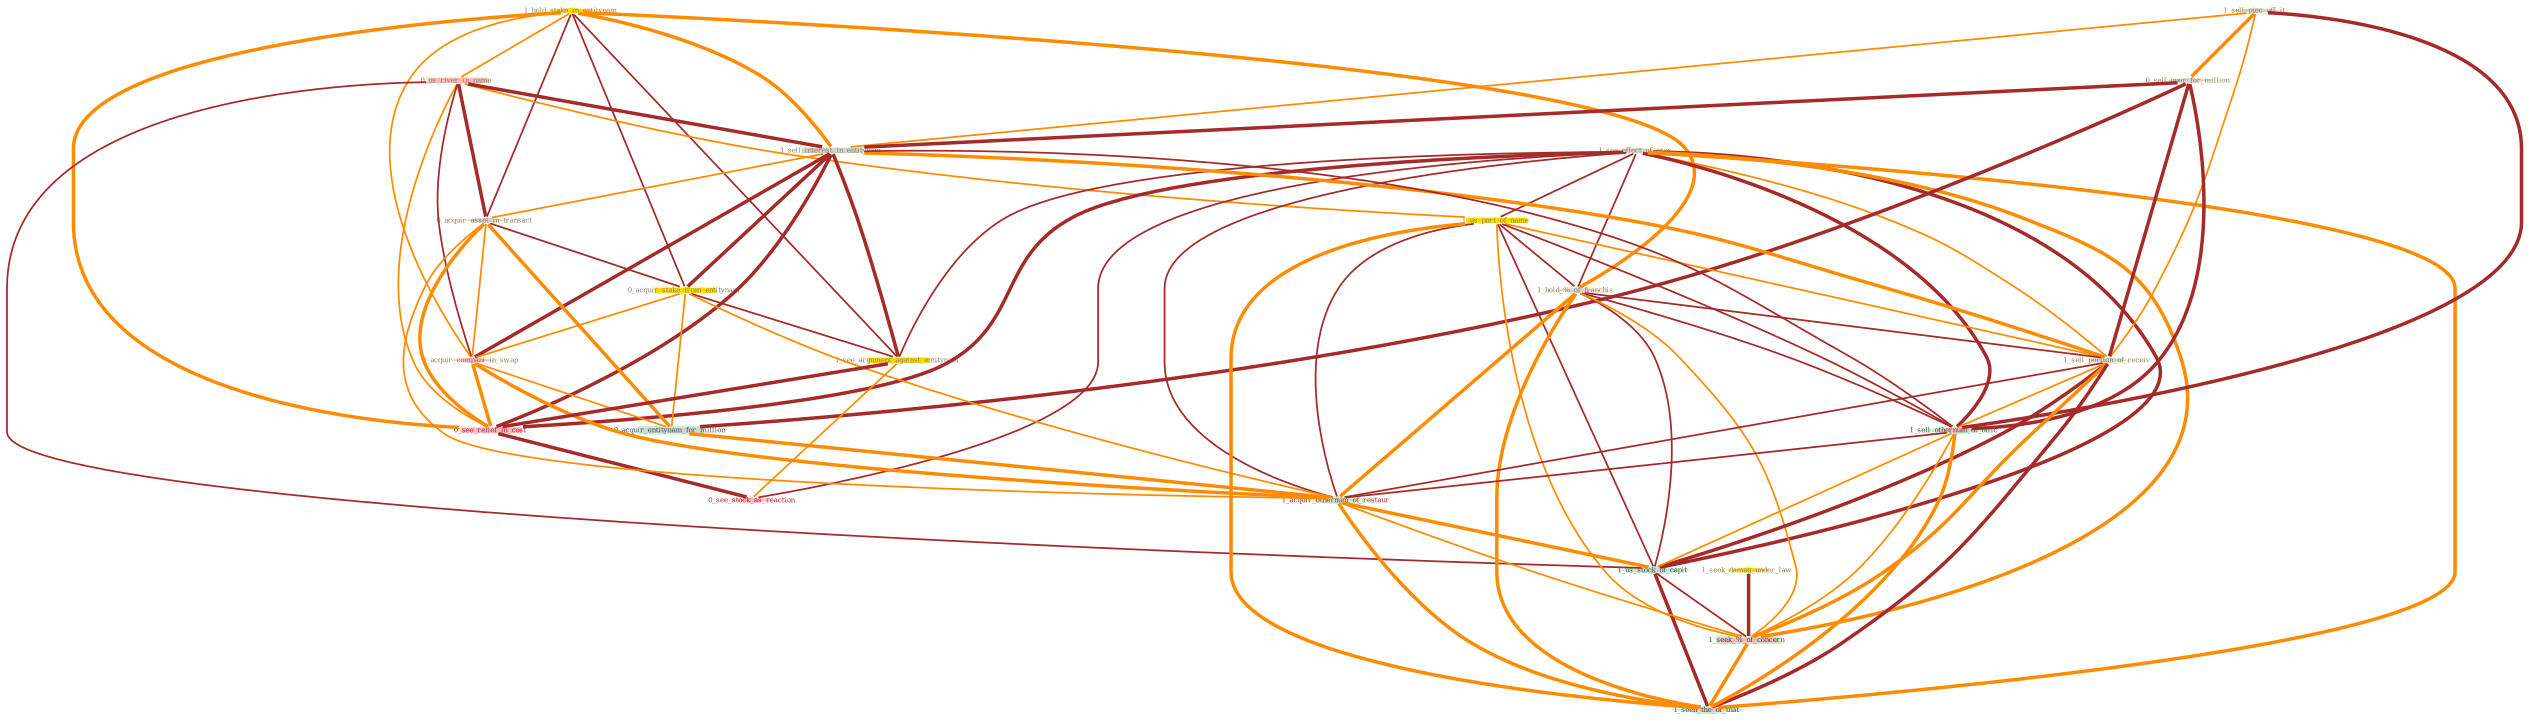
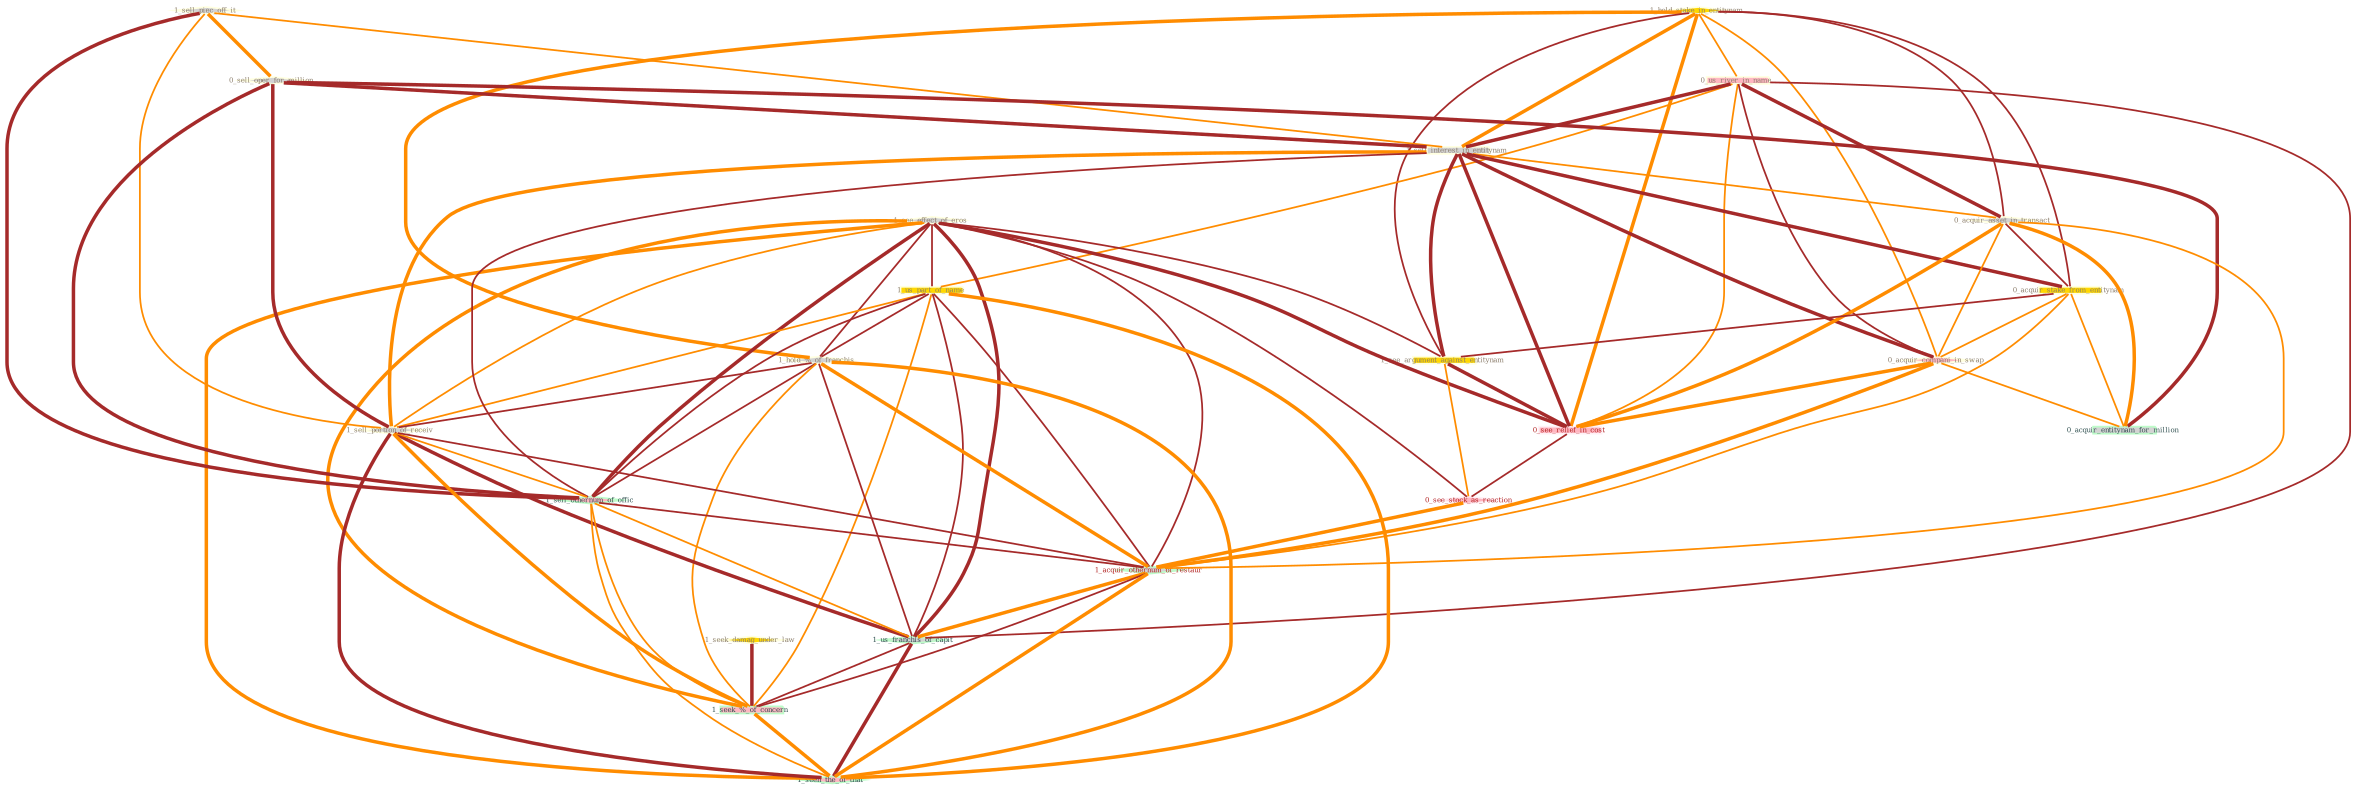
  graph {
    node [color="#ffffe0" fillcolor=lightgrey fixedsize=true fontcolor="#8b7d6b" fontsize=4 shape=diamond style=filled]
    edge [color=brown style=solid w=1]
    "0_see_relief_in_cost " [color="#fff0f5" fillcolor=lightpink fontcolor="#b22222" height=.06 shape=note width=.5]
    n2 [color="#fff0f5" fillcolor=lightpink fontcolor="#b22222" height=.06 label="0_see_stock_as_reaction" width=.5]
    "1_hold_stake_in_entitynam " [fillcolor=gold height=.06 width=.5]
    "0_us_river_in_name " [fillcolor=lightpink height=.06 shape=note width=.5]
    "1_see_effect_of_eros " [height=.06 width=.5]
    "1_seek_damag_under_law " [fillcolor=gold height=.06 width=.5]
    "1_sell_piec_off_it " [height=.06 width=.5]
    "0_sell_oper_for_million " [height=.06 width=.5]
    "1_us_part_of_name " [fillcolor=gold height=.06 shape=note width=.5]
    "1_sell_interest_in_entitynam " [height=.06 shape=note width=.5]
    "1_hold_%_of_franchis " [height=.06 width=.5]
    "0_acquir_asset_in_transact " [height=.06 width=.5]
    "0_acquir_stake_from_entitynam " [fillcolor=gold height=.06 shape=note width=.5]
    "1_sell_portion_of_receiv " [height=.06 width=.5]
    "0_acquir_compani_in_swap " [fillcolor=lightpink height=.06 width=.5]
    "1_see_argument_against_entitynam " [fillcolor=gold height=.06 shape=note width=.5]
-   "1_us_stock_of_capit " [color="#BDFCC9" fontcolor="#2f4f4f" height=.06 width=.5]
+   "1_us_stock_of_capit " [color="#BDFCC9" fontcolor="#2f4f4f" height=.06 width=.5 label="1_us_franchis_of_capit"]
    "1_sell_othernum_of_offic " [color="#BDFCC9" fillcolor=lightpink fontcolor="#2f4f4f" height=.06 width=.5]
    "1_acquir_othernum_of_restaur " [color="#BDFCC9" fontcolor="#b22222" height=.06 width=.5]
    "1_seek_%_of_concern " [color="#BDFCC9" fillcolor=lightpink fontcolor="#2f4f4f" height=.06 shape=note width=.5]
    "1_seen_the_of_that " [color="#BDFCC9" fillcolor=lightpink fontcolor="#2f4f4f" height=.06 width=.5]
    "0_acquir_entitynam_for_million " [color="#BDFCC9" fontcolor="#2f4f4f" height=.06 shape=note width=.5]
    subgraph sub_1 {
      "0_see_relief_in_cost "
      n2
    }
    subgraph sub_2 {
      "1_hold_stake_in_entitynam "
      "0_us_river_in_name "
      "1_see_effect_of_eros "
      "1_seek_damag_under_law "
      "1_sell_piec_off_it "
      "0_sell_oper_for_million "
      "1_us_part_of_name "
      "1_sell_interest_in_entitynam "
      "1_hold_%_of_franchis "
      "0_acquir_asset_in_transact "
      "0_acquir_stake_from_entitynam "
      "1_sell_portion_of_receiv "
      "0_acquir_compani_in_swap "
      "1_see_argument_against_entitynam "
    }
-   "0_see_relief_in_cost " -- n2 [style=bold]
+   "0_see_relief_in_cost " -- n2
    "1_hold_stake_in_entitynam " -- "0_see_relief_in_cost " [color=darkorange style=bold]
    "1_hold_stake_in_entitynam " -- "0_us_river_in_name " [color=darkorange]
    "1_hold_stake_in_entitynam " -- "1_sell_interest_in_entitynam " [color=darkorange style=bold w=2]
    "1_hold_stake_in_entitynam " -- "1_hold_%_of_franchis " [color=darkorange style=bold]
    "1_hold_stake_in_entitynam " -- "0_acquir_asset_in_transact "
    "1_hold_stake_in_entitynam " -- "0_acquir_stake_from_entitynam " [w=2]
    "1_hold_stake_in_entitynam " -- "0_acquir_compani_in_swap " [color=darkorange]
    "1_hold_stake_in_entitynam " -- "1_see_argument_against_entitynam "
    "0_us_river_in_name " -- "0_see_relief_in_cost " [color=darkorange]
    "0_us_river_in_name " -- "1_us_part_of_name " [color=darkorange w=2]
    "0_us_river_in_name " -- "1_sell_interest_in_entitynam " [style=bold]
    "0_us_river_in_name " -- "0_acquir_asset_in_transact " [style=bold]
    "0_us_river_in_name " -- "0_acquir_compani_in_swap "
    "0_us_river_in_name " -- "1_us_stock_of_capit "
    "1_see_effect_of_eros " -- "0_see_relief_in_cost " [style=bold]
    "1_see_effect_of_eros " -- n2
    "1_see_effect_of_eros " -- "1_us_part_of_name "
    "1_see_effect_of_eros " -- "1_hold_%_of_franchis "
    "1_see_effect_of_eros " -- "1_sell_portion_of_receiv " [color=darkorange]
    "1_see_effect_of_eros " -- "1_see_argument_against_entitynam "
    "1_see_effect_of_eros " -- "1_us_stock_of_capit " [style=bold]
    "1_see_effect_of_eros " -- "1_sell_othernum_of_offic " [style=bold]
    "1_see_effect_of_eros " -- "1_acquir_othernum_of_restaur "
    "1_see_effect_of_eros " -- "1_seek_%_of_concern " [color=darkorange style=bold]
    "1_see_effect_of_eros " -- "1_seen_the_of_that " [color=darkorange style=bold]
    "1_seek_damag_under_law " -- "1_seek_%_of_concern " [style=bold]
    "1_sell_piec_off_it " -- "0_sell_oper_for_million " [color=darkorange style=bold]
    "1_sell_piec_off_it " -- "1_sell_interest_in_entitynam " [color=darkorange]
    "1_sell_piec_off_it " -- "1_sell_portion_of_receiv " [color=darkorange]
    "1_sell_piec_off_it " -- "1_sell_othernum_of_offic " [style=bold]
    "0_sell_oper_for_million " -- "1_sell_interest_in_entitynam " [style=bold]
    "0_sell_oper_for_million " -- "1_sell_portion_of_receiv " [style=bold]
    "0_sell_oper_for_million " -- "1_sell_othernum_of_offic " [style=bold]
    "0_sell_oper_for_million " -- "0_acquir_entitynam_for_million " [style=bold w=2]
    "1_us_part_of_name " -- "1_hold_%_of_franchis "
    "1_us_part_of_name " -- "1_sell_portion_of_receiv " [color=darkorange]
    "1_us_part_of_name " -- "1_us_stock_of_capit " [w=2]
    "1_us_part_of_name " -- "1_sell_othernum_of_offic "
    "1_us_part_of_name " -- "1_acquir_othernum_of_restaur "
    "1_us_part_of_name " -- "1_seek_%_of_concern " [color=darkorange]
    "1_us_part_of_name " -- "1_seen_the_of_that " [color=darkorange style=bold]
    "1_sell_interest_in_entitynam " -- "0_see_relief_in_cost " [style=bold]
    "1_sell_interest_in_entitynam " -- "0_acquir_asset_in_transact " [color=darkorange]
    "1_sell_interest_in_entitynam " -- "0_acquir_stake_from_entitynam " [style=bold]
    "1_sell_interest_in_entitynam " -- "1_sell_portion_of_receiv " [color=darkorange style=bold]
    "1_sell_interest_in_entitynam " -- "0_acquir_compani_in_swap " [style=bold]
    "1_sell_interest_in_entitynam " -- "1_see_argument_against_entitynam " [style=bold]
    "1_sell_interest_in_entitynam " -- "1_sell_othernum_of_offic "
    "1_hold_%_of_franchis " -- "1_sell_portion_of_receiv "
    "1_hold_%_of_franchis " -- "1_us_stock_of_capit "
    "1_hold_%_of_franchis " -- "1_sell_othernum_of_offic "
    "1_hold_%_of_franchis " -- "1_acquir_othernum_of_restaur " [color=darkorange style=bold]
    "1_hold_%_of_franchis " -- "1_seek_%_of_concern " [color=darkorange w=2]
    "1_hold_%_of_franchis " -- "1_seen_the_of_that " [color=darkorange style=bold]
    "0_acquir_asset_in_transact " -- "0_see_relief_in_cost " [color=darkorange style=bold]
    "0_acquir_asset_in_transact " -- "0_acquir_stake_from_entitynam "
    "0_acquir_asset_in_transact " -- "0_acquir_compani_in_swap " [color=darkorange w=2]
    "0_acquir_asset_in_transact " -- "1_acquir_othernum_of_restaur " [color=darkorange]
    "0_acquir_asset_in_transact " -- "0_acquir_entitynam_for_million " [color=darkorange style=bold]
    "0_acquir_stake_from_entitynam " -- "0_acquir_compani_in_swap " [color=darkorange]
    "0_acquir_stake_from_entitynam " -- "1_see_argument_against_entitynam "
    "0_acquir_stake_from_entitynam " -- "1_acquir_othernum_of_restaur " [color=darkorange]
    "0_acquir_stake_from_entitynam " -- "0_acquir_entitynam_for_million " [color=darkorange]
    "1_sell_portion_of_receiv " -- "1_us_stock_of_capit " [style=bold]
    "1_sell_portion_of_receiv " -- "1_sell_othernum_of_offic " [color=darkorange w=2]
    "1_sell_portion_of_receiv " -- "1_acquir_othernum_of_restaur "
    "1_sell_portion_of_receiv " -- "1_seek_%_of_concern " [color=darkorange style=bold]
    "1_sell_portion_of_receiv " -- "1_seen_the_of_that " [style=bold]
    "0_acquir_compani_in_swap " -- "0_see_relief_in_cost " [color=darkorange style=bold]
    "0_acquir_compani_in_swap " -- "1_acquir_othernum_of_restaur " [color=darkorange style=bold]
    "0_acquir_compani_in_swap " -- "0_acquir_entitynam_for_million " [color=darkorange]
    "1_see_argument_against_entitynam " -- "0_see_relief_in_cost " [style=bold]
    "1_see_argument_against_entitynam " -- n2 [color=darkorange]
    "1_us_stock_of_capit " -- "1_seek_%_of_concern "
    "1_us_stock_of_capit " -- "1_seen_the_of_that " [style=bold]
    "1_sell_othernum_of_offic " -- "1_us_stock_of_capit " [color=darkorange]
    "1_sell_othernum_of_offic " -- "1_acquir_othernum_of_restaur " [w=2]
    "1_sell_othernum_of_offic " -- "1_seek_%_of_concern " [color=darkorange]
-   "1_sell_othernum_of_offic " -- "1_seen_the_of_that " [color=darkorange style=bold]
+   "1_sell_othernum_of_offic " -- "1_seen_the_of_that " [color=darkorange]
    "1_acquir_othernum_of_restaur " -- "1_us_stock_of_capit " [color=darkorange style=bold]
-   "1_acquir_othernum_of_restaur " -- "1_seek_%_of_concern " [color=darkorange]
+   "1_acquir_othernum_of_restaur " -- "1_seek_%_of_concern "
    "1_acquir_othernum_of_restaur " -- "1_seen_the_of_that " [color=darkorange style=bold]
    "1_seek_%_of_concern " -- "1_seen_the_of_that " [color=darkorange style=bold]
-   "0_acquir_entitynam_for_million " -- "1_acquir_othernum_of_restaur " [color=darkorange style=bold]
+   n2 -- "1_acquir_othernum_of_restaur " [color=darkorange style=bold]
  }
